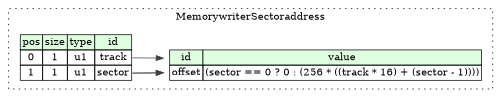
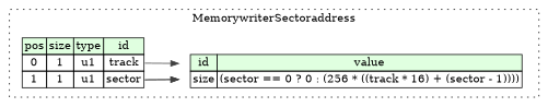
  digraph {
    rankdir=LR
    node [shape=plaintext]
    edge [color="#404040" tailport=sector_type]
    n1 [label=<<TABLE BORDER="0" CELLBORDER="1" CELLSPACING="0"> 			<TR><TD BGCOLOR="#E0FFE0">pos</TD><TD BGCOLOR="#E0FFE0">size</TD><TD BGCOLOR="#E0FFE0">type</TD><TD BGCOLOR="#E0FFE0">id</TD></TR> 			<TR><TD PORT="track_pos">0</TD><TD PORT="track_size">1</TD><TD>u1</TD><TD PORT="track_type">track</TD></TR> 			<TR><TD PORT="sector_pos">1</TD><TD PORT="sector_size">1</TD><TD>u1</TD><TD PORT="sector_type">sector</TD></TR> 		</TABLE>>]
-   n2 [label=<<TABLE BORDER="0" CELLBORDER="1" CELLSPACING="0"> 			<TR><TD BGCOLOR="#E0FFE0">id</TD><TD BGCOLOR="#E0FFE0">value</TD></TR> 			<TR><TD>offset</TD><TD>(sector == 0 ? 0 : (256 * ((track * 16) + (sector - 1))))</TD></TR> 		</TABLE>>]
+   n2 [label=<<TABLE BORDER="0" CELLBORDER="1" CELLSPACING="0"> 			<TR><TD BGCOLOR="#E0FFE0">id</TD><TD BGCOLOR="#E0FFE0">value</TD></TR> 			<TR><TD>size</TD><TD>(sector == 0 ? 0 : (256 * ((track * 16) + (sector - 1))))</TD></TR> 		</TABLE>>]
    subgraph cluster_1 {
      label=MemorywriterSectoraddress
      style=dotted
      n1
      n2
    }
    n1 -> n2
    n1 -> n2 [tailport=track_type]
    n1 -> n2
  }
